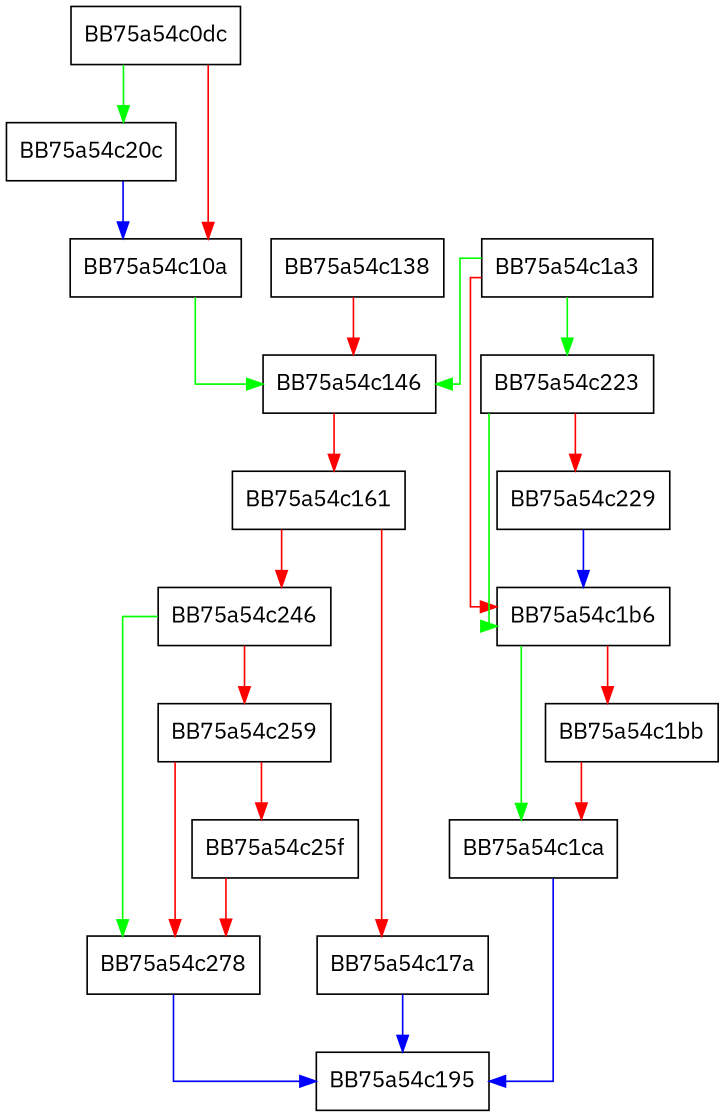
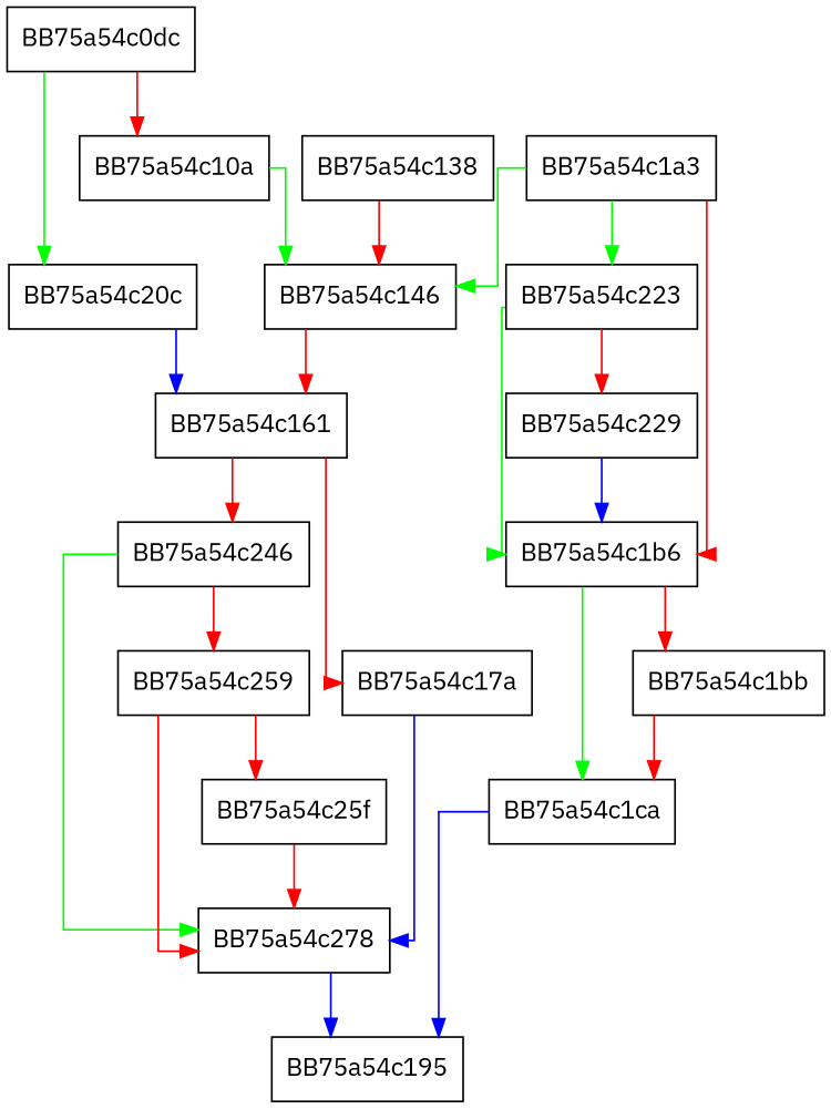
  digraph {
    fontname="IBM Plex Sans"
    splines=ortho
    node [fontname="IBM Plex Sans" shape=box]
    edge [color=red fontname="IBM Plex Sans"]
    BB75a54c0dc
    BB75a54c20c
    BB75a54c10a
    BB75a54c146
    BB75a54c161
    BB75a54c138
    BB75a54c1a3
    BB75a54c223
    BB75a54c1b6
    BB75a54c246
    BB75a54c17a
    BB75a54c229
    BB75a54c1ca
    BB75a54c1bb
    BB75a54c278
    BB75a54c259
    BB75a54c195
    BB75a54c25f
    BB75a54c0dc -> BB75a54c20c [color=green]
    BB75a54c0dc -> BB75a54c10a
-   BB75a54c20c -> BB75a54c10a [color=blue]
+   BB75a54c20c -> BB75a54c161 [color=blue]
    BB75a54c10a -> BB75a54c146 [color=green]
    BB75a54c146 -> BB75a54c161
    BB75a54c161 -> BB75a54c246
    BB75a54c161 -> BB75a54c17a
    BB75a54c138 -> BB75a54c146
    BB75a54c1a3 -> BB75a54c146 [color=green]
    BB75a54c1a3 -> BB75a54c223 [color=green]
    BB75a54c1a3 -> BB75a54c1b6
    BB75a54c223 -> BB75a54c1b6 [color=green]
    BB75a54c223 -> BB75a54c229
    BB75a54c1b6 -> BB75a54c1ca [color=green]
    BB75a54c1b6 -> BB75a54c1bb
    BB75a54c246 -> BB75a54c278 [color=green]
    BB75a54c246 -> BB75a54c259
-   BB75a54c17a -> BB75a54c195 [color=blue]
+   BB75a54c17a -> BB75a54c278 [color=blue]
    BB75a54c229 -> BB75a54c1b6 [color=blue]
    BB75a54c1ca -> BB75a54c195 [color=blue]
    BB75a54c1bb -> BB75a54c1ca
    BB75a54c278 -> BB75a54c195 [color=blue]
    BB75a54c259 -> BB75a54c278
    BB75a54c259 -> BB75a54c25f
    BB75a54c25f -> BB75a54c278
  }
